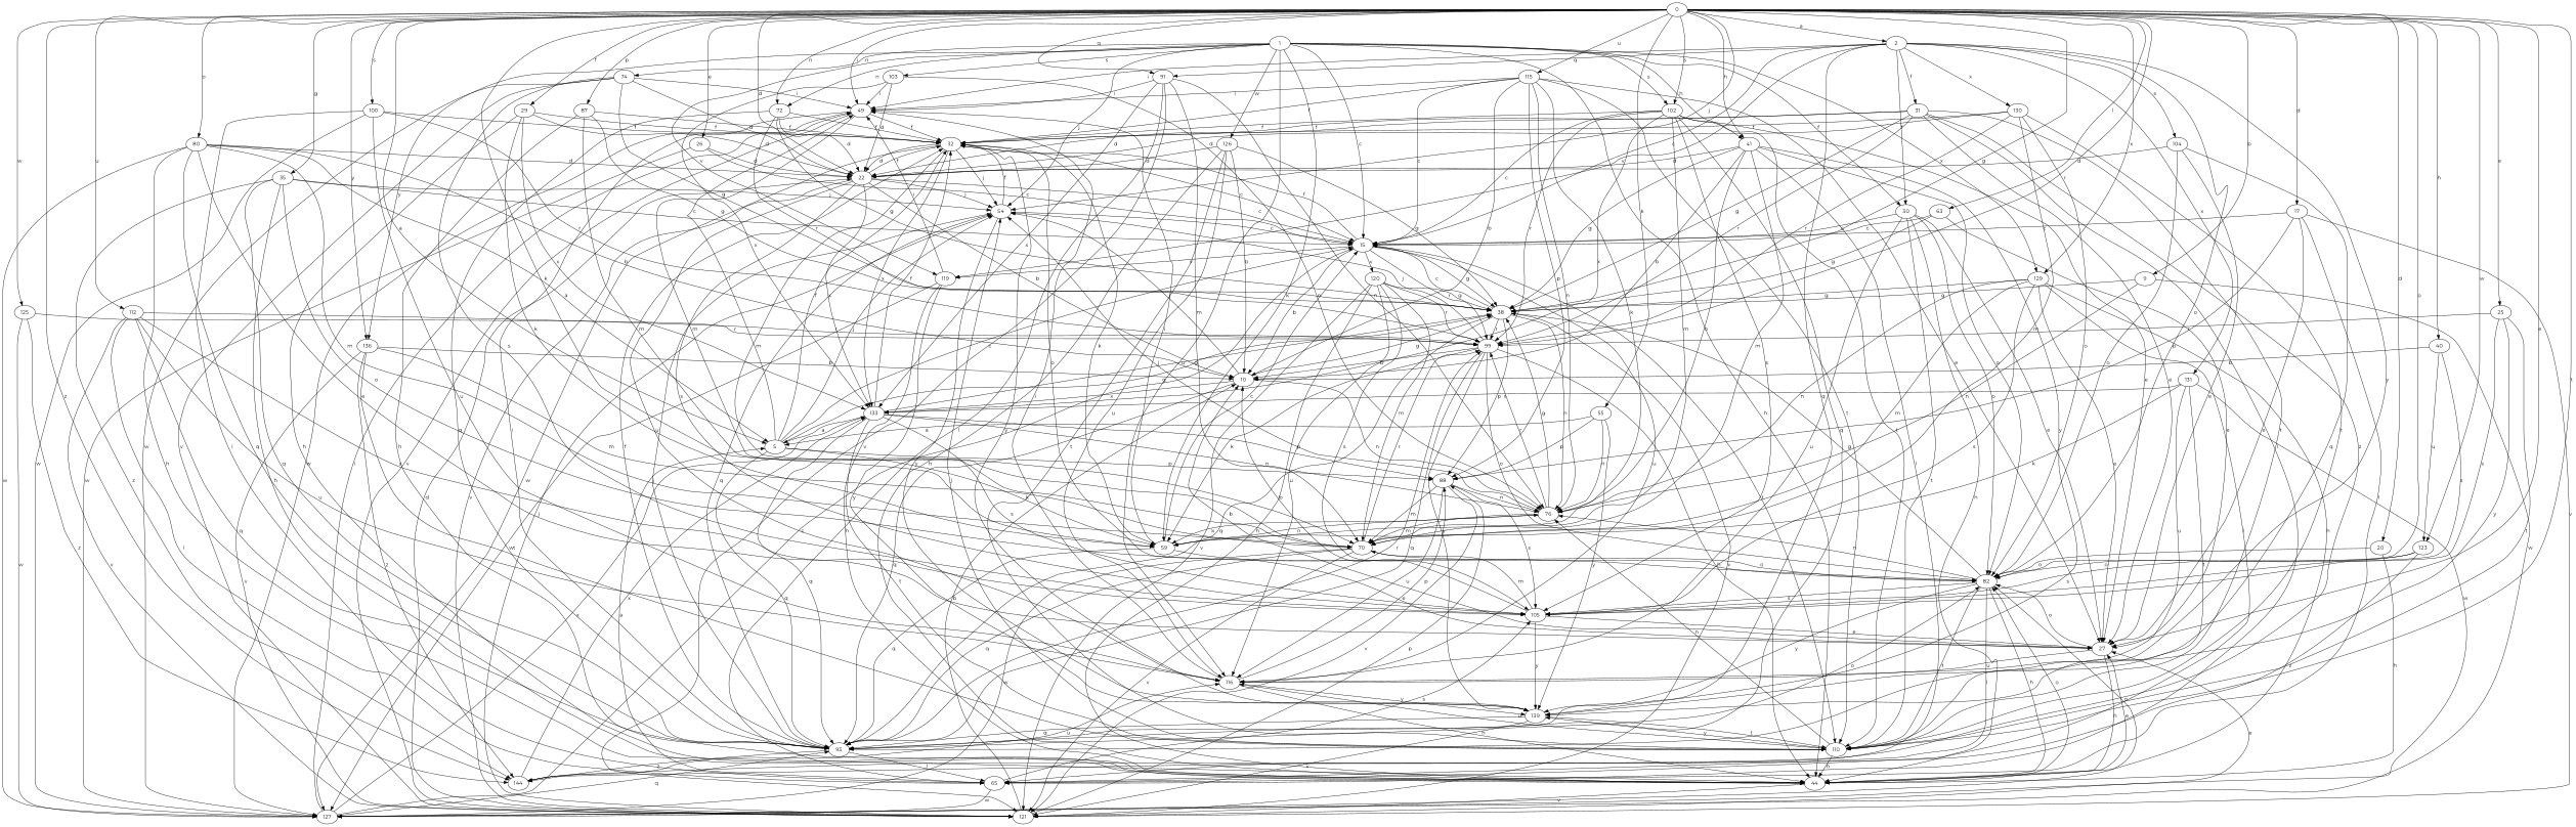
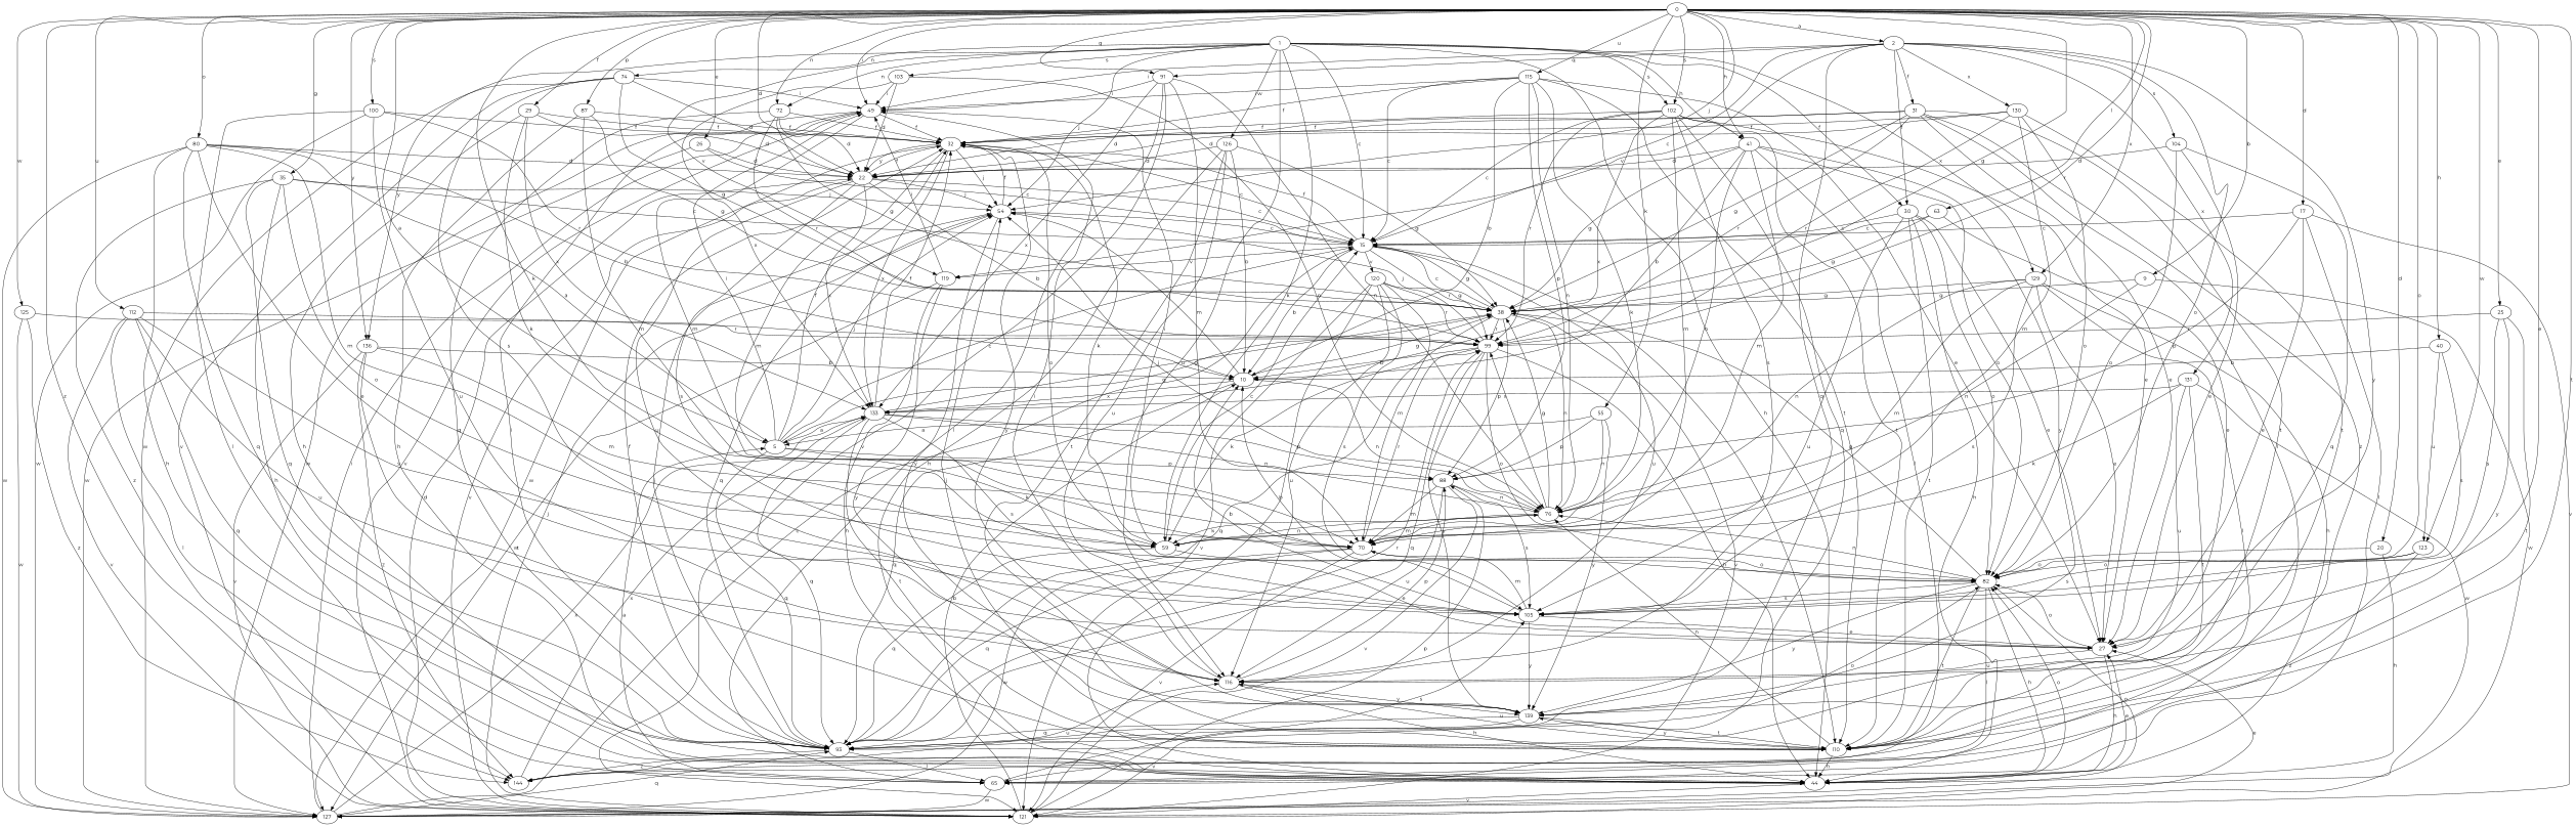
  strict digraph {
    fontname=Montserrat
    node [fontname=Montserrat]
    edge [fontname=Montserrat]
    0
    2
    5
    9
    17
    20
    22
    25
    26
    27
    29
    35
    38
    40
    41
    49
    54
    55
    59
    63
    72
    80
    82
    87
    91
    99
    100
    102
    110
    112
    115
    123
    125
    129
    136
    144
    15
    30
    119
    31
    93
    104
    130
    131
    139
    32
    88
    76
    127
    65
    121
    44
    116
    10
    133
    105
    70
    1
    74
    103
    126
    120
    0 -> 2 [label=a]
    0 -> 5 [label=a]
    0 -> 9 [label=b]
    0 -> 17 [label=d]
    0 -> 20 [label=d]
    0 -> 22 [label=d]
    0 -> 25 [label=e]
    0 -> 26 [label=e]
    0 -> 27 [label=e]
    0 -> 29 [label=f]
    0 -> 35 [label=g]
    0 -> 38 [label=g]
    0 -> 40 [label=h]
    0 -> 41 [label=h]
    0 -> 49 [label=i]
    0 -> 54 [label=j]
    0 -> 55 [label=k]
    0 -> 59 [label=k]
    0 -> 63 [label=l]
    0 -> 72 [label=n]
    0 -> 80 [label=o]
    0 -> 82 [label=o]
    0 -> 87 [label=p]
    0 -> 91 [label=q]
    0 -> 99 [label=r]
    0 -> 100 [label=s]
    0 -> 102 [label=s]
    0 -> 110 [label=t]
    0 -> 112 [label=u]
    0 -> 115 [label=u]
    0 -> 123 [label=w]
    0 -> 125 [label=w]
    0 -> 129 [label=x]
    0 -> 136 [label=y]
    0 -> 144 [label=z]
    2 -> 49 [label=i]
    2 -> 82 [label=o]
    2 -> 91 [label=q]
    2 -> 15 [label=c]
    2 -> 30 [label=f]
    2 -> 119 [label=v]
    2 -> 31 [label=f]
    2 -> 93 [label=q]
    2 -> 104 [label=s]
    2 -> 130 [label=x]
    2 -> 131 [label=x]
    2 -> 139 [label=y]
    5 -> 38 [label=g]
    5 -> 49 [label=i]
    5 -> 54 [label=j]
    5 -> 59 [label=k]
    5 -> 15 [label=c]
    5 -> 93 [label=q]
    5 -> 32 [label=f]
    5 -> 88 [label=p]
    9 -> 38 [label=g]
    9 -> 76 [label=n]
    9 -> 127 [label=w]
    17 -> 27 [label=e]
    17 -> 15 [label=c]
    17 -> 88 [label=p]
    17 -> 65 [label=l]
    17 -> 121 [label=v]
    20 -> 82 [label=o]
    20 -> 44 [label=h]
    22 -> 54 [label=j]
    22 -> 15 [label=c]
    22 -> 32 [label=f]
    22 -> 121 [label=v]
    22 -> 116 [label=u]
    22 -> 10 [label=b]
    22 -> 133 [label=x]
    22 -> 105 [label=s]
    25 -> 99 [label=r]
    25 -> 110 [label=t]
    25 -> 139 [label=y]
    25 -> 105 [label=s]
    26 -> 22 [label=d]
    26 -> 15 [label=c]
    26 -> 127 [label=w]
    27 -> 82 [label=o]
    27 -> 44 [label=h]
    27 -> 116 [label=u]
    27 -> 10 [label=b]
    29 -> 22 [label=d]
    29 -> 59 [label=k]
    29 -> 32 [label=f]
    29 -> 44 [label=h]
    29 -> 133 [label=x]
    35 -> 54 [label=j]
    35 -> 82 [label=o]
    35 -> 144 [label=z]
    35 -> 15 [label=c]
    35 -> 93 [label=q]
    35 -> 44 [label=h]
    38 -> 99 [label=r]
    38 -> 15 [label=c]
    38 -> 93 [label=q]
    38 -> 88 [label=p]
    38 -> 76 [label=n]
    38 -> 121 [label=v]
    40 -> 123 [label=u]
    40 -> 10 [label=b]
    40 -> 105 [label=s]
    41 -> 22 [label=d]
    41 -> 38 [label=g]
    41 -> 82 [label=o]
    41 -> 139 [label=y]
    41 -> 76 [label=n]
    41 -> 65 [label=l]
    41 -> 10 [label=b]
    41 -> 70 [label=m]
    49 -> 32 [label=f]
    49 -> 127 [label=w]
    49 -> 121 [label=v]
    49 -> 70 [label=m]
    54 -> 15 [label=c]
    54 -> 93 [label=q]
    54 -> 139 [label=y]
    54 -> 32 [label=f]
    55 -> 5 [label=a]
    55 -> 139 [label=y]
    55 -> 88 [label=p]
    55 -> 76 [label=n]
    59 -> 27 [label=e]
    59 -> 49 [label=i]
    59 -> 15 [label=c]
    59 -> 93 [label=q]
    59 -> 76 [label=n]
    63 -> 27 [label=e]
    63 -> 38 [label=g]
    63 -> 15 [label=c]
    72 -> 22 [label=d]
    72 -> 38 [label=g]
    72 -> 99 [label=r]
    72 -> 93 [label=q]
    72 -> 32 [label=f]
    80 -> 5 [label=a]
    80 -> 22 [label=d]
    80 -> 27 [label=e]
    80 -> 93 [label=q]
    80 -> 127 [label=w]
    80 -> 44 [label=h]
    80 -> 10 [label=b]
    80 -> 70 [label=m]
    82 -> 38 [label=g]
    82 -> 110 [label=t]
    82 -> 139 [label=y]
    82 -> 76 [label=n]
    82 -> 65 [label=l]
    82 -> 44 [label=h]
    82 -> 105 [label=s]
    87 -> 38 [label=g]
    87 -> 32 [label=f]
    87 -> 44 [label=h]
    87 -> 70 [label=m]
    91 -> 49 [label=i]
    91 -> 76 [label=n]
    91 -> 65 [label=l]
    91 -> 121 [label=v]
    91 -> 133 [label=x]
    91 -> 70 [label=m]
    99 -> 54 [label=j]
    99 -> 59 [label=k]
    99 -> 82 [label=o]
    99 -> 93 [label=q]
    99 -> 139 [label=y]
    99 -> 44 [label=h]
    99 -> 10 [label=b]
    100 -> 99 [label=r]
    100 -> 32 [label=f]
    100 -> 127 [label=w]
    100 -> 65 [label=l]
    100 -> 116 [label=u]
    102 -> 27 [label=e]
    102 -> 99 [label=r]
    102 -> 110 [label=t]
    102 -> 15 [label=c]
    102 -> 93 [label=q]
    102 -> 32 [label=f]
    102 -> 133 [label=x]
    102 -> 105 [label=s]
    102 -> 70 [label=m]
    110 -> 54 [label=j]
    110 -> 139 [label=y]
    110 -> 76 [label=n]
    110 -> 44 [label=h]
    110 -> 116 [label=u]
    112 -> 99 [label=r]
    112 -> 93 [label=q]
    112 -> 65 [label=l]
    112 -> 121 [label=v]
    112 -> 116 [label=u]
    112 -> 105 [label=s]
    115 -> 27 [label=e]
    115 -> 49 [label=i]
    115 -> 59 [label=k]
    115 -> 110 [label=t]
    115 -> 15 [label=c]
    115 -> 32 [label=f]
    115 -> 88 [label=p]
    115 -> 76 [label=n]
    115 -> 10 [label=b]
    123 -> 82 [label=o]
    123 -> 144 [label=z]
    123 -> 105 [label=s]
    125 -> 99 [label=r]
    125 -> 144 [label=z]
    125 -> 127 [label=w]
    129 -> 27 [label=e]
    129 -> 38 [label=g]
    129 -> 76 [label=n]
    129 -> 65 [label=l]
    129 -> 44 [label=h]
    129 -> 105 [label=s]
    129 -> 70 [label=m]
    136 -> 110 [label=t]
    136 -> 144 [label=z]
    136 -> 121 [label=v]
    136 -> 10 [label=b]
    136 -> 70 [label=m]
    144 -> 116 [label=u]
    144 -> 133 [label=x]
    15 -> 38 [label=g]
    15 -> 99 [label=r]
    15 -> 110 [label=t]
    15 -> 119 [label=v]
    15 -> 32 [label=f]
    15 -> 116 [label=u]
    15 -> 10 [label=b]
    15 -> 120 [label=v]
    30 -> 27 [label=e]
    30 -> 82 [label=o]
    30 -> 110 [label=t]
    30 -> 15 [label=c]
    30 -> 44 [label=h]
    30 -> 116 [label=u]
    119 -> 49 [label=i]
    119 -> 139 [label=y]
    119 -> 127 [label=w]
    119 -> 44 [label=h]
    31 -> 22 [label=d]
    31 -> 27 [label=e]
    31 -> 38 [label=g]
    31 -> 99 [label=r]
    31 -> 110 [label=t]
    31 -> 144 [label=z]
    31 -> 32 [label=f]
    31 -> 65 [label=l]
    93 -> 49 [label=i]
    93 -> 54 [label=j]
    93 -> 82 [label=o]
    93 -> 99 [label=r]
    93 -> 144 [label=z]
    93 -> 32 [label=f]
    93 -> 65 [label=l]
    104 -> 22 [label=d]
    104 -> 27 [label=e]
    104 -> 82 [label=o]
    104 -> 93 [label=q]
    130 -> 22 [label=d]
    130 -> 82 [label=o]
    130 -> 99 [label=r]
    130 -> 110 [label=t]
    130 -> 32 [label=f]
    130 -> 70 [label=m]
    131 -> 59 [label=k]
    131 -> 110 [label=t]
    131 -> 127 [label=w]
    131 -> 116 [label=u]
    131 -> 133 [label=x]
    139 -> 110 [label=t]
    139 -> 93 [label=q]
    139 -> 121 [label=v]
-   32 -> 22 [label=d]
+   32 -> 22 [label=y]
    32 -> 54 [label=j]
    32 -> 59 [label=k]
    32 -> 82 [label=o]
    32 -> 15 [label=c]
    32 -> 139 [label=y]
    32 -> 127 [label=w]
    32 -> 133 [label=x]
    32 -> 70 [label=m]
    88 -> 76 [label=n]
    88 -> 121 [label=v]
    88 -> 116 [label=u]
    88 -> 105 [label=s]
    88 -> 70 [label=m]
    76 -> 38 [label=g]
    76 -> 54 [label=j]
    76 -> 59 [label=k]
    76 -> 99 [label=r]
    76 -> 70 [label=m]
    127 -> 49 [label=i]
    127 -> 82 [label=o]
    127 -> 15 [label=c]
    127 -> 93 [label=q]
    127 -> 133 [label=x]
    65 -> 5 [label=a]
    65 -> 127 [label=w]
    65 -> 105 [label=s]
    121 -> 22 [label=d]
    121 -> 27 [label=e]
    121 -> 54 [label=j]
    121 -> 88 [label=p]
    121 -> 10 [label=b]
    44 -> 27 [label=e]
    44 -> 82 [label=o]
    44 -> 121 [label=v]
    116 -> 49 [label=i]
    116 -> 139 [label=y]
    116 -> 88 [label=p]
    116 -> 44 [label=h]
    10 -> 38 [label=g]
    10 -> 54 [label=j]
    10 -> 93 [label=q]
    10 -> 76 [label=n]
    10 -> 133 [label=x]
    133 -> 5 [label=a]
    133 -> 38 [label=g]
    133 -> 110 [label=t]
    133 -> 93 [label=q]
    133 -> 32 [label=f]
    133 -> 88 [label=p]
    133 -> 76 [label=n]
    133 -> 105 [label=s]
    105 -> 27 [label=e]
    105 -> 139 [label=y]
    105 -> 10 [label=b]
    105 -> 70 [label=m]
    70 -> 82 [label=o]
    70 -> 99 [label=r]
    70 -> 93 [label=q]
    70 -> 127 [label=w]
    70 -> 121 [label=v]
    1 -> 41 [label=h]
    1 -> 54 [label=j]
    1 -> 59 [label=k]
    1 -> 72 [label=n]
    1 -> 102 [label=s]
    1 -> 129 [label=x]
    1 -> 136 [label=y]
    1 -> 15 [label=c]
    1 -> 30 [label=f]
    1 -> 119 [label=v]
    1 -> 44 [label=h]
    1 -> 116 [label=u]
    1 -> 74 [label=n]
    1 -> 103 [label=s]
    1 -> 126 [label=w]
    74 -> 22 [label=d]
    74 -> 38 [label=g]
    74 -> 49 [label=i]
    74 -> 127 [label=w]
    74 -> 121 [label=v]
    74 -> 105 [label=s]
    103 -> 22 [label=d]
    103 -> 49 [label=i]
    103 -> 76 [label=n]
    103 -> 133 [label=x]
    126 -> 22 [label=d]
    126 -> 38 [label=g]
    126 -> 110 [label=t]
    126 -> 44 [label=h]
    126 -> 116 [label=u]
    126 -> 10 [label=b]
    120 -> 38 [label=g]
    120 -> 99 [label=r]
    120 -> 121 [label=v]
    120 -> 44 [label=h]
    120 -> 116 [label=u]
    120 -> 105 [label=s]
    120 -> 70 [label=m]
  }
